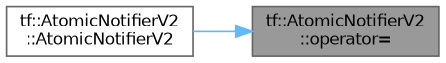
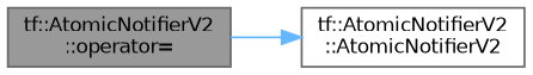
  digraph {
    rankdir=LR
    node [fontname=Helvetica fontsize=10 shape=box style=filled]
    n1 [color=gray40 fillcolor=grey60 fontcolor=black height=0.2 label="tf::AtomicNotifierV2\l::operator=" width=0.4]
    n2 [color=grey40 fillcolor=white height=0.2 label="tf::AtomicNotifierV2\l::AtomicNotifierV2" width=0.4]
-   n2 -> n1 [color=steelblue1 fontname=Helvetica fontsize=10 labelfontname=Helvetica labelfontsize=10 style=solid]
+   n1 -> n2 [color=steelblue1 fontname=Helvetica fontsize=10 labelfontname=Helvetica labelfontsize=10 style=solid]
  }
